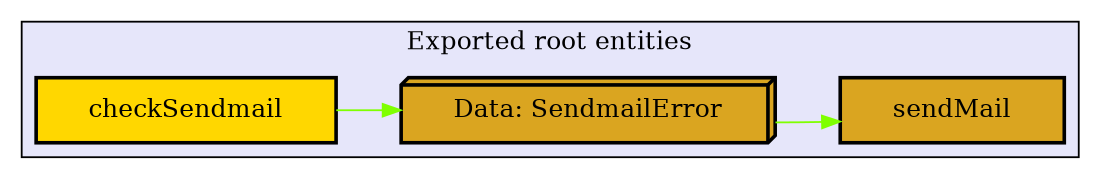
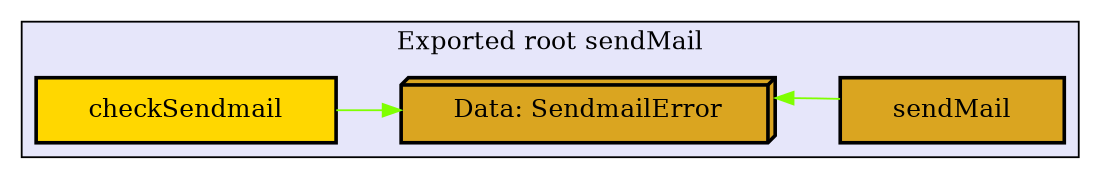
  digraph {
    rankdir=LR
    node [fillcolor=goldenrod margin="0.4,0.1" shape=box style="filled,bold"]
    edge [color=chartreuse penwidth=1]
    n1 [label="Data: SendmailError" shape=box3d]
    n2 [fillcolor=gold label=checkSendmail]
    n3 [label=sendMail]
    subgraph cluster_1 {
      fillcolor=lavender
-     label="Exported root entities"
+     label="Exported root sendMail"
      style=filled
      n1
      n2
      n3
    }
    n2 -> n1
-   n1 -> n3
+   n3 -> n1
  }
